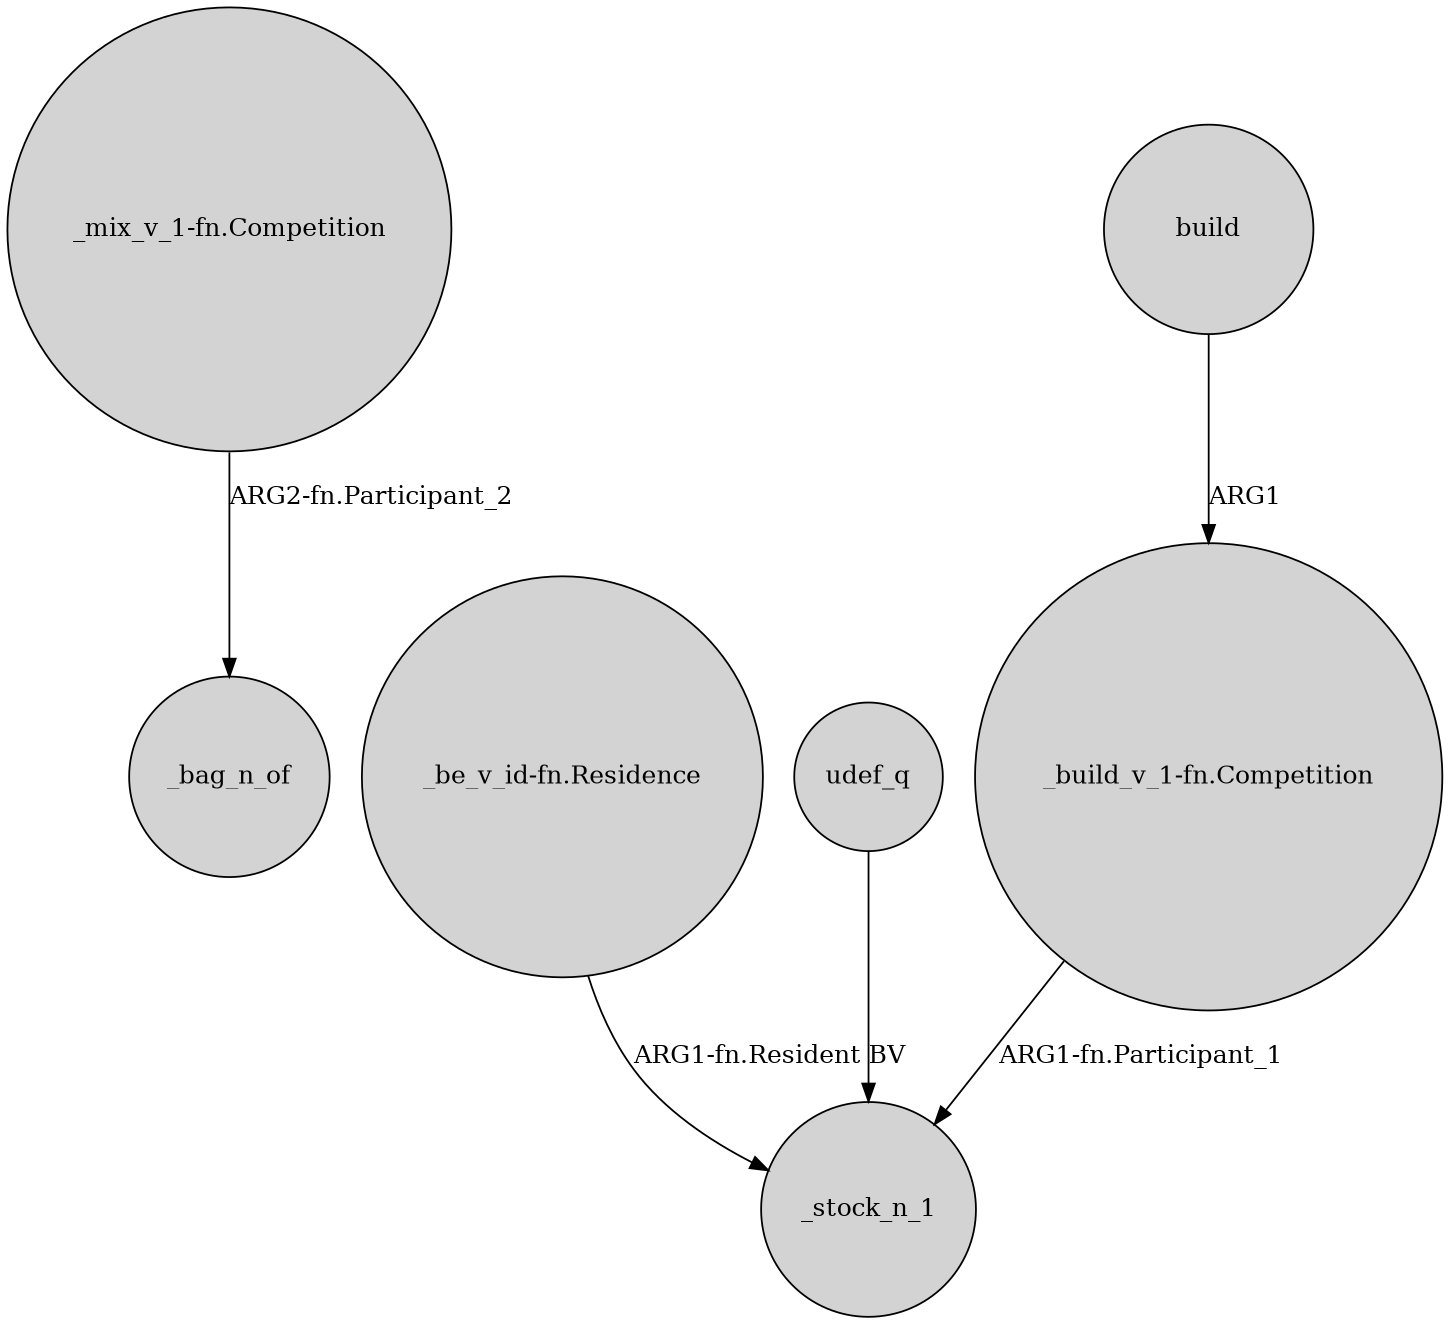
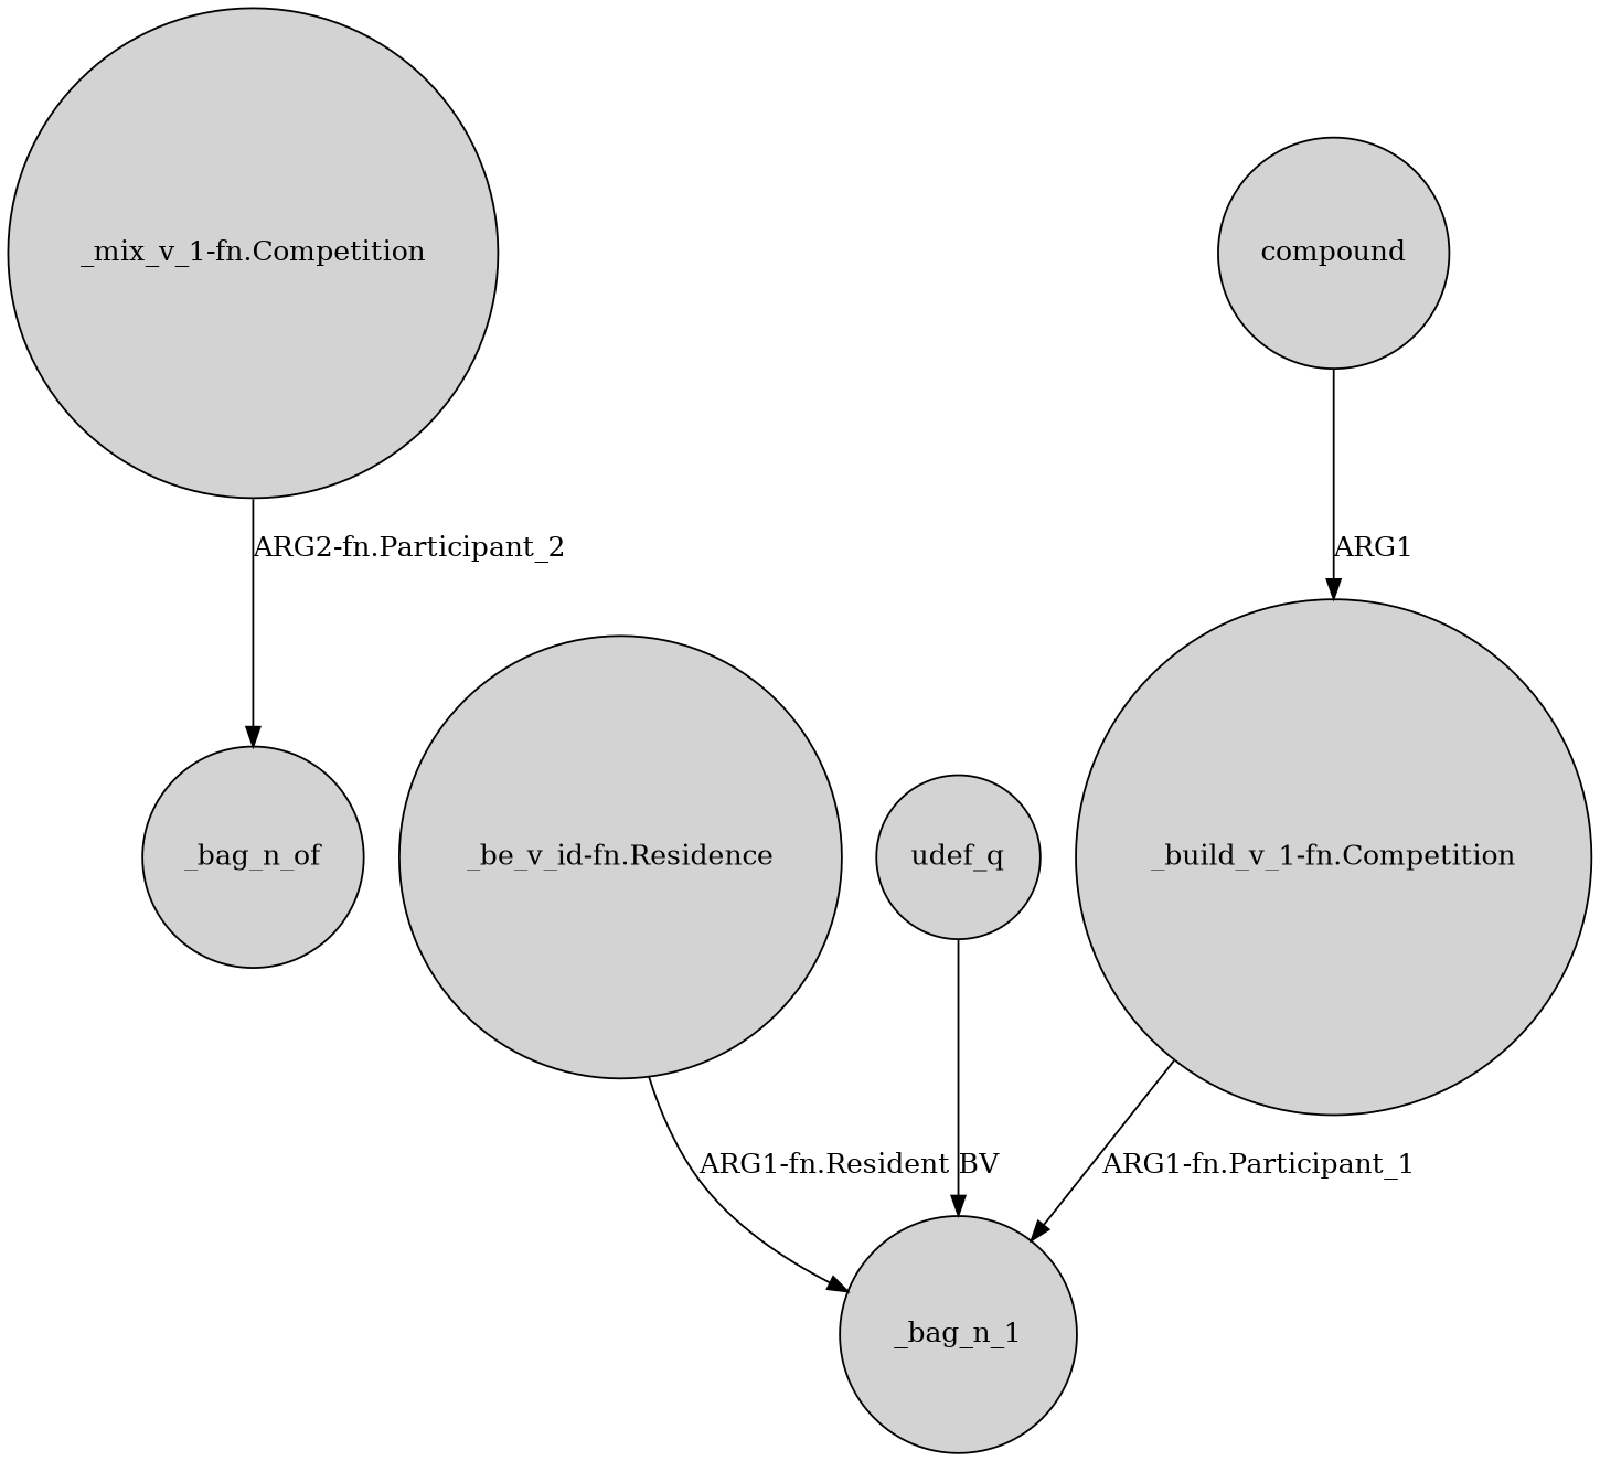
  digraph {
    node [shape=circle style=filled]
    "_mix_v_1-fn.Competition"
    _bag_n_of
    "_build_v_1-fn.Competition"
-   _stock_n_1
+   _stock_n_1 [label=_bag_n_1]
    "_be_v_id-fn.Residence"
    udef_q
-   compound [label=build]
+   compound
    "_mix_v_1-fn.Competition" -> _bag_n_of [label="ARG2-fn.Participant_2"]
    "_build_v_1-fn.Competition" -> _stock_n_1 [label="ARG1-fn.Participant_1"]
    "_be_v_id-fn.Residence" -> _stock_n_1 [label="ARG1-fn.Resident"]
    udef_q -> _stock_n_1 [label=BV]
    compound -> "_build_v_1-fn.Competition" [label=ARG1]
  }
